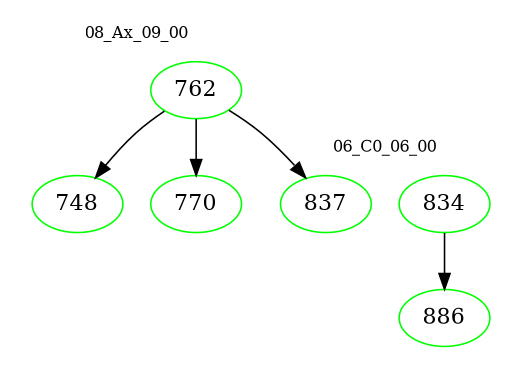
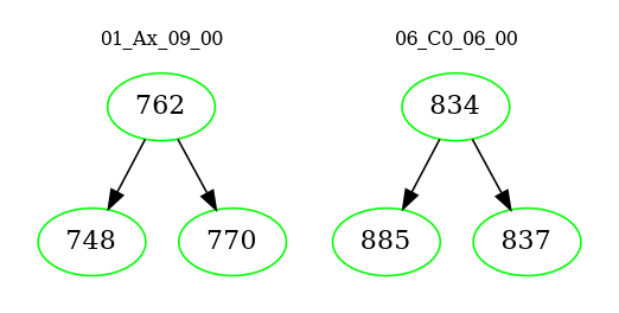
  digraph {
    node [color=green]
    edge [color=black]
    n1 [label=762]
    n2 [label=748]
    n3 [label=770]
    n4 [label=834]
-   n5 [label=886]
+   n5 [label=885]
    n6 [label=837]
    subgraph cluster_1 {
      color=white
      fontsize=10
-     label="08_Ax_09_00"
+     label="01_Ax_09_00"
      n1
      n2
      n3
    }
    subgraph cluster_2 {
      color=white
      fontsize=10
      label="06_C0_06_00"
      n4
      n5
      n6
    }
    n1 -> n2
    n1 -> n3
    n4 -> n5
-   n1 -> n6
+   n4 -> n6
  }
